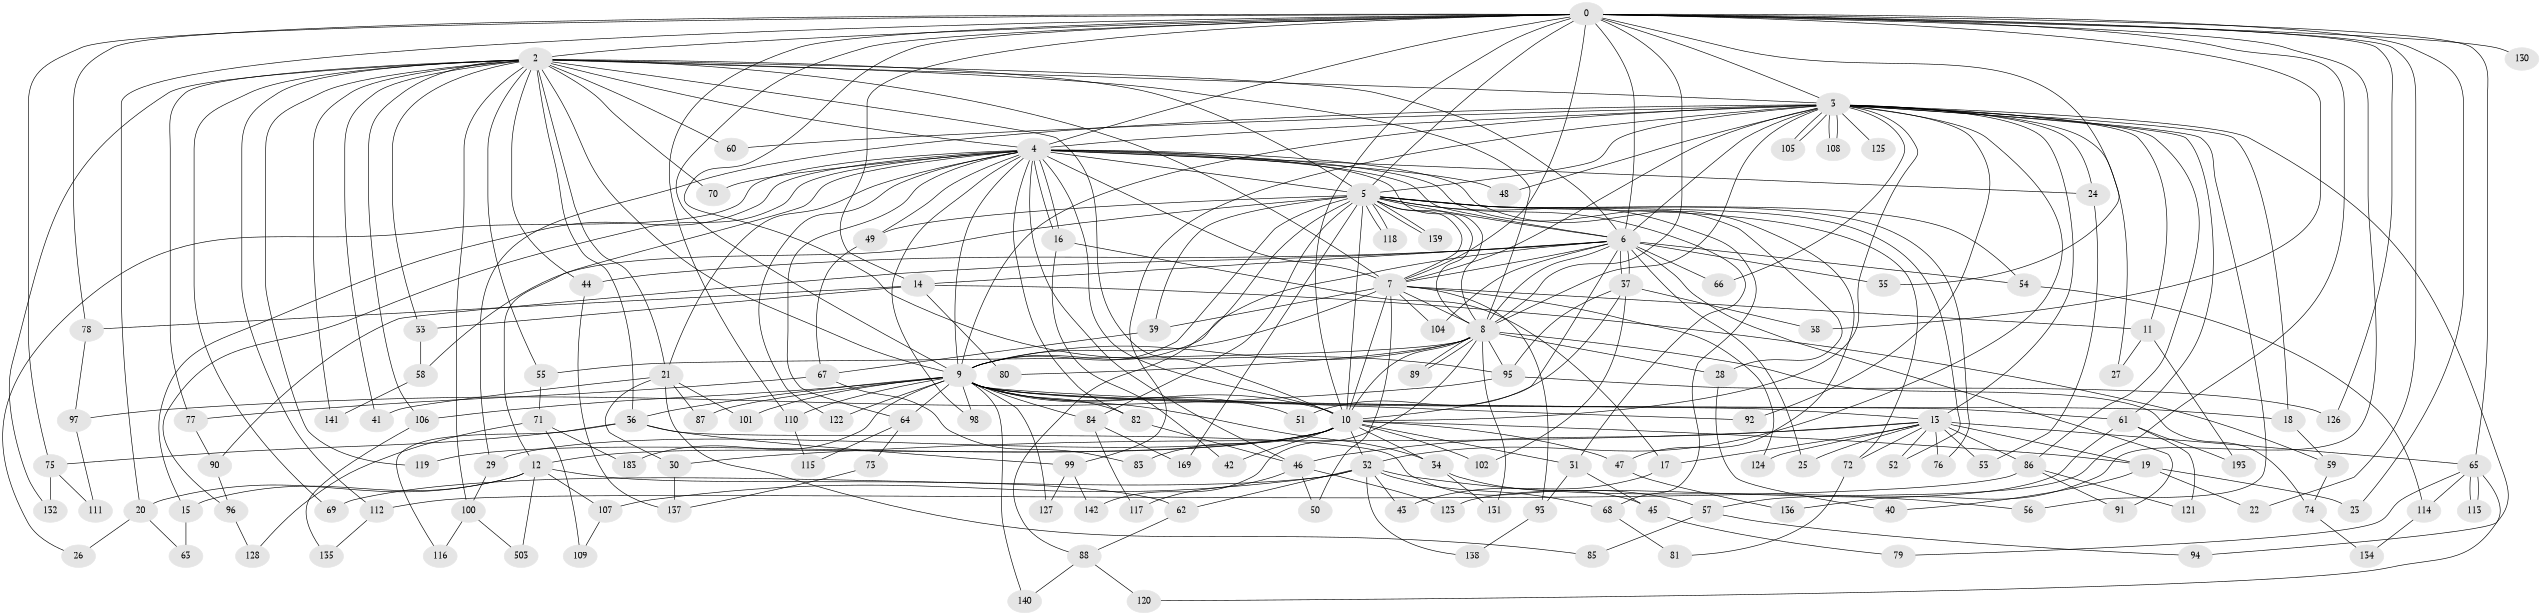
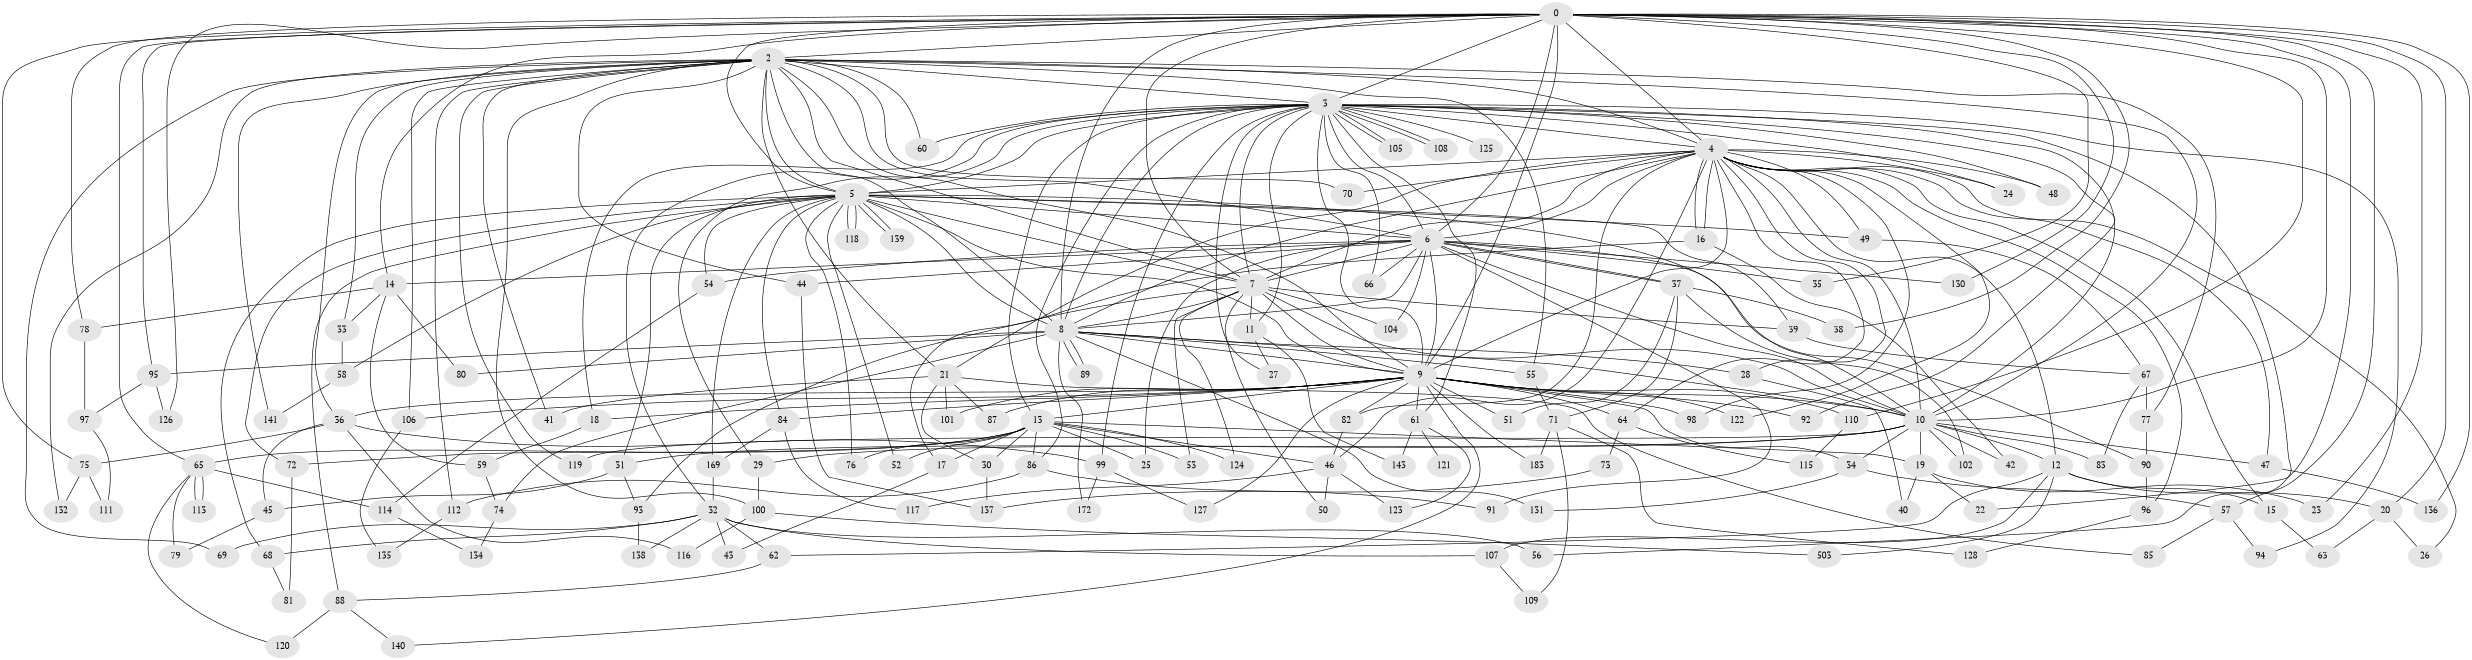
  graph {
    fontname="PT Serif"
    node [color=gray90 fontname="PT Serif" style=filled]
    edge [fontname="PT Serif"]
    n1 [label=0]
    2
    3
    4
    5
    6
    7
    8
    9
    10
    14
    20
    22
    23
    35
    38
    57
    65
    75
    78
    95
    110
    126
    130
    136
    21
    33
    36
    41
    44
    55
    60
    69
    70
    77
    100
    106
    112
    119
    132
    141
    11
    13
    18
    24
    27
    29
    32
    48
    56
    61
    66
    86
    92
    94
    99
    105
    108
    125
    12
    15
    16
    26
    28
    46
    47
    49
    64
    82
    96
    98
    122
    31
    39
    52
    54
    58
    68
    72
    76
    84
    88
    118
    n84 [label=169]
    139
    25
    37
    90
    91
    104
    50
    53
    93
    124
    74
    80
    89
    131
-   142
+   142 [label=172]
    34
    51
    87
    101
    127
    n105 [label=183]
    140
    19
    42
    83
    102
    59
    63
    85
    79
    114
    113
    120
    111
    97
    115
    30
    45
    116
    137
    71
    n126 [label=503]
    135
-   143 [label=193]
+   143
    17
    62
    107
    43
    138
    123
    121
    40
    117
    67
    73
    128
    81
    134
    109
    n1 -- 2
    n1 -- 3
    n1 -- 4
    n1 -- 5
    n1 -- 6
    n1 -- 7
    n1 -- 8
    n1 -- 9
    n1 -- 10
    n1 -- 14
    n1 -- 20
    n1 -- 22
    n1 -- 23
    n1 -- 35
    n1 -- 38
    n1 -- 57
    n1 -- 65
    n1 -- 75
    n1 -- 78
    n1 -- 95
    n1 -- 110
    n1 -- 126
    n1 -- 130
    n1 -- 136
    2 -- 3
    2 -- 4
    2 -- 5
    2 -- 6
    2 -- 7
    2 -- 8
    2 -- 9
    2 -- 10
    2 -- 21
    2 -- 33
    2 -- 36
    2 -- 41
    2 -- 44
    2 -- 55
    2 -- 60
    2 -- 69
    2 -- 70
    2 -- 77
    2 -- 100
    2 -- 106
    2 -- 112
    2 -- 119
    2 -- 132
    2 -- 141
    3 -- 4
    3 -- 5
    3 -- 6
    3 -- 7
    3 -- 8
    3 -- 9
    3 -- 10
    3 -- 60
    3 -- 11
    3 -- 13
    3 -- 18
    3 -- 24
    3 -- 27
    3 -- 29
    3 -- 32
    3 -- 48
    3 -- 56
    3 -- 61
    3 -- 66
    3 -- 86
    3 -- 92
    3 -- 94
    3 -- 99
    3 -- 105
    3 -- 105
    3 -- 108
    3 -- 108
    3 -- 125
    4 -- 5
    4 -- 6
    4 -- 7
    4 -- 8
    4 -- 9
    4 -- 10
    4 -- 21
    4 -- 70
    4 -- 24
    4 -- 48
    4 -- 12
    4 -- 15
    4 -- 16
    4 -- 16
    4 -- 26
    4 -- 28
    4 -- 46
    4 -- 47
    4 -- 49
    4 -- 64
    4 -- 82
    4 -- 96
    4 -- 98
    4 -- 122
    5 -- 6
    5 -- 7
    5 -- 8
    5 -- 9
    5 -- 10
    5 -- 49
    5 -- 31
    5 -- 39
    5 -- 52
    5 -- 54
    5 -- 58
    5 -- 68
    5 -- 72
    5 -- 76
    5 -- 84
    5 -- 88
    5 -- 118
    5 -- 118
    5 -- n84
    5 -- 139
    5 -- 139
    6 -- 7
    6 -- 8
    6 -- 9
    6 -- 10
    6 -- 14
    6 -- 35
+   6 -- 130
    6 -- 44
    6 -- 66
    6 -- 54
    6 -- 25
    6 -- 37
    6 -- 37
    6 -- 90
    6 -- 91
    6 -- 104
    7 -- 8
    7 -- 9
    7 -- 10
    7 -- 11
    7 -- 39
    7 -- 104
    7 -- 50
-   24 -- 53
+   7 -- 53
    7 -- 93
    7 -- 124
    8 -- 9
    8 -- 10
    8 -- 95
    8 -- 55
    8 -- 28
    8 -- 74
    8 -- 80
    8 -- 89
    8 -- 89
    8 -- 131
    8 -- 142
    9 -- 10
    9 -- 110
    9 -- 36
    9 -- 106
    9 -- 13
    9 -- 18
    9 -- 61
    9 -- 92
    9 -- 64
    9 -- 82
    9 -- 98
    9 -- 122
    9 -- 84
    9 -- 34
    9 -- 51
    9 -- 87
    9 -- 101
    9 -- 127
    9 -- n105
    9 -- 140
    10 -- 119
    10 -- 29
-   10 -- 32
+   n84 -- 32
    10 -- 12
    10 -- 47
    10 -- 31
    10 -- 34
    10 -- 19
    10 -- 42
    10 -- 83
    10 -- 102
    14 -- 78
    14 -- 33
    14 -- 80
    14 -- 59
    20 -- 26
    20 -- 63
    57 -- 94
    57 -- 85
    65 -- 79
    65 -- 114
    65 -- 113
    65 -- 113
    65 -- 120
    75 -- 132
    75 -- 111
    78 -- 97
    95 -- 126
    95 -- 97
    110 -- 115
    21 -- 41
    21 -- 87
    21 -- 101
    21 -- 85
    21 -- 30
    33 -- 58
    36 -- 75
    36 -- 99
    36 -- 45
    36 -- 116
    44 -- 137
    55 -- 71
    77 -- 90
    100 -- 116
    100 -- n126
    106 -- 135
    112 -- 135
    11 -- 27
    11 -- 143
    13 -- 65
    13 -- 86
    13 -- 46
    13 -- 52
    13 -- 72
    13 -- 76
    13 -- 25
    13 -- 53
    13 -- 124
    13 -- 19
    13 -- 30
    13 -- 17
    18 -- 59
    29 -- 100
    32 -- 69
    32 -- 56
    32 -- 68
    32 -- 62
    32 -- 107
    32 -- 43
    32 -- 138
    61 -- 143
    61 -- 123
    61 -- 121
    86 -- 112
    86 -- 91
-   86 -- 121
    99 -- 142
    99 -- 127
    12 -- 20
    12 -- 15
    12 -- n126
    12 -- 62
    12 -- 107
    15 -- 63
    16 -- 42
    16 -- 17
    28 -- 40
    46 -- 50
    46 -- 123
    46 -- 117
    47 -- 136
    49 -- 67
    64 -- 115
    64 -- 73
    82 -- 46
    96 -- 128
    31 -- 93
    31 -- 45
    39 -- 67
    54 -- 114
    58 -- 141
    68 -- 81
    72 -- 81
    84 -- n84
    84 -- 117
    88 -- 140
    88 -- 120
    37 -- 38
    37 -- 51
    37 -- 102
-   37 -- 95
+   37 -- 71
    90 -- 96
    93 -- 138
    74 -- 134
    34 -- 57
    34 -- 131
    19 -- 22
    19 -- 23
    19 -- 40
    59 -- 74
    114 -- 134
    97 -- 111
    30 -- 137
    45 -- 79
    71 -- n105
    71 -- 128
    71 -- 109
    17 -- 43
    62 -- 88
    107 -- 109
    67 -- 77
    67 -- 83
    73 -- 137
  }
